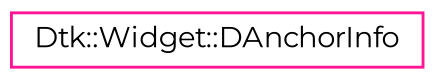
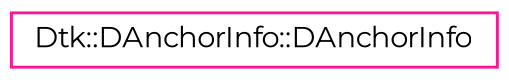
  digraph {
    rankdir=TB
    fontname=Montserrat
-   n1 [color=deeppink fillcolor=white fontname=Montserrat fontsize=10 height=0.2 label="Dtk::Widget::DAnchorInfo" shape=record style=filled width=0.4]
+   n1 [color=deeppink fillcolor=white fontname=Montserrat fontsize=10 height=0.2 label="Dtk::DAnchorInfo::DAnchorInfo" shape=record style=filled width=0.4]
  }
